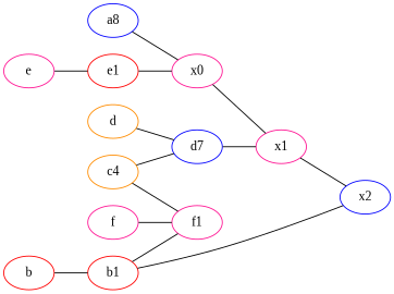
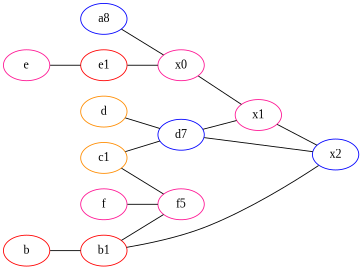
  graph {
    fontname="Liberation Serif"
    rankdir=LR
    node [color=deeppink fontname="Liberation Serif" labelfontsize=50]
    edge [fontname="Liberation Serif"]
    n1 [color=blue label=a8]
    x0
    x1
    e1 [color=red]
    f
-   f1
+   f1 [label=f5]
    e
    x2 [color=blue]
-   c1 [color=darkorange label=c4]
+   c1 [color=darkorange]
    n10 [color=blue label=d7]
    d [color=darkorange]
    b1 [color=red]
    b [color=red]
    n1 -- x0
    x0 -- x1
    x1 -- x2
    e1 -- x0
    f -- f1
    e -- e1
    c1 -- f1
    c1 -- n10
    n10 -- x1
+   n10 -- x2
    d -- n10
    b1 -- f1
    b1 -- x2
    b -- b1
  }
